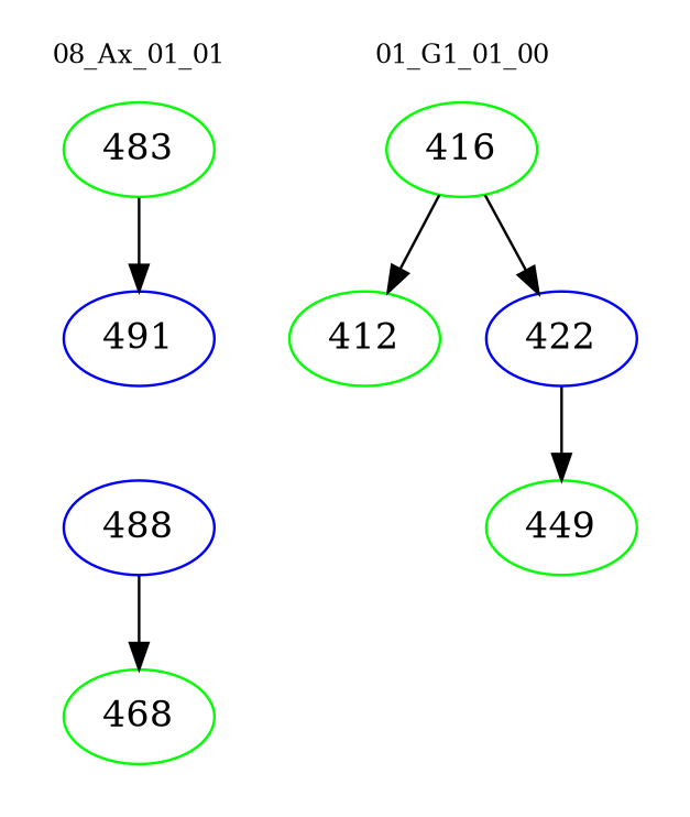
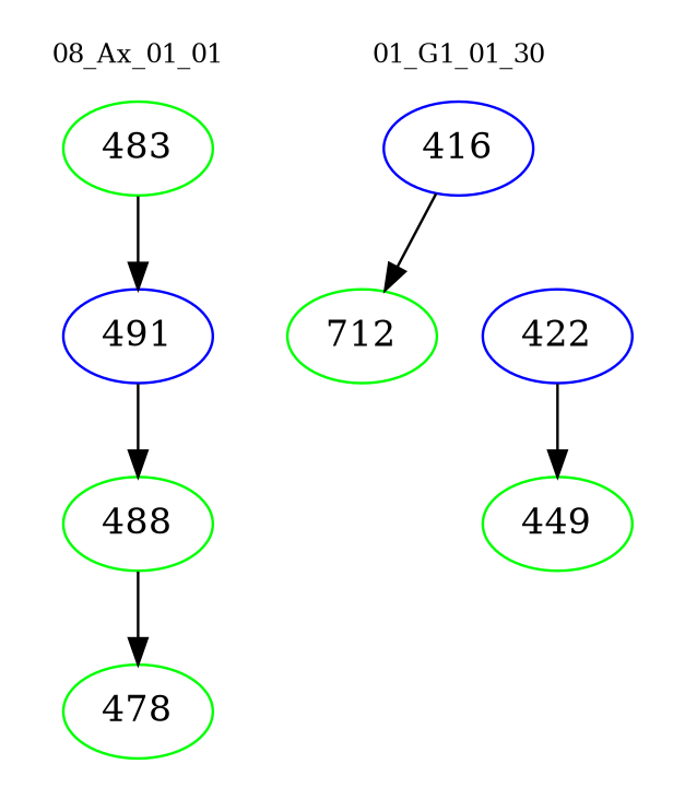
  digraph {
    node [color=green]
    edge [color=black]
    n1 [label=483]
    n2 [color=blue label=491]
-   n3 [color=blue label=488]
-   n4 [label=468]
-   n5 [label=416]
-   n6 [label=412]
+   n3 [label=488]
+   n4 [label=478]
+   n5 [color=blue label=416]
+   n6 [label=712]
    n7 [color=blue label=422]
    n8 [label=449]
    subgraph cluster_1 {
      color=white
      fontsize=10
      label="08_Ax_01_01"
      n1
      n2
      n3
      n4
    }
    subgraph cluster_2 {
      color=white
      fontsize=10
-     label="01_G1_01_00"
+     label="01_G1_01_30"
      n5
      n6
      n7
      n8
    }
    n1 -> n2
+   n2 -> n3
    n3 -> n4
    n5 -> n6
-   n5 -> n7
    n7 -> n8
  }
